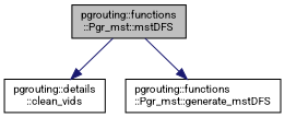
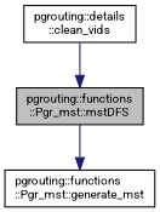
  digraph {
    fontname=Roboto
    rankdir=TB
    node [color=black fillcolor=white fontname=Roboto fontsize=10 shape=record style=filled]
    edge [color=midnightblue fontname=Roboto fontsize=10 labelfontname=Helvetica labelfontsize=10 style=solid]
    n1 [fillcolor=grey75 fontcolor=black height=0.2 label="pgrouting::functions\l::Pgr_mst::mstDFS" width=0.4]
    n2 [height=0.2 label="pgrouting::details\l::clean_vids" width=0.4]
-   n3 [height=0.2 label="pgrouting::functions\l::Pgr_mst::generate_mstDFS" width=0.4]
-   n1 -> n2
+   n3 [height=0.2 label="pgrouting::functions\l::Pgr_mst::generate_mst" width=0.4]
+   n2 -> n1
    n1 -> n3
  }
